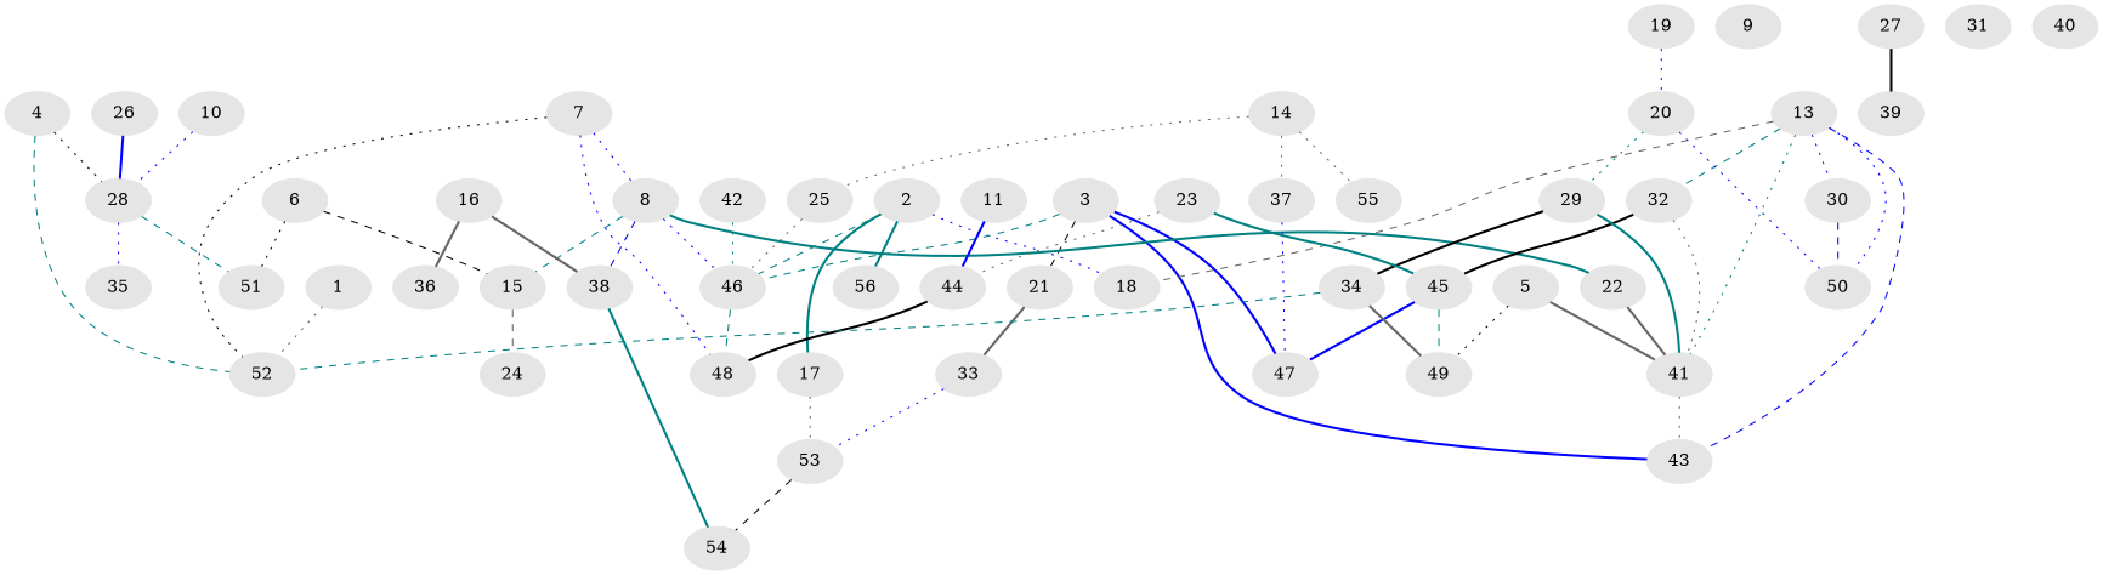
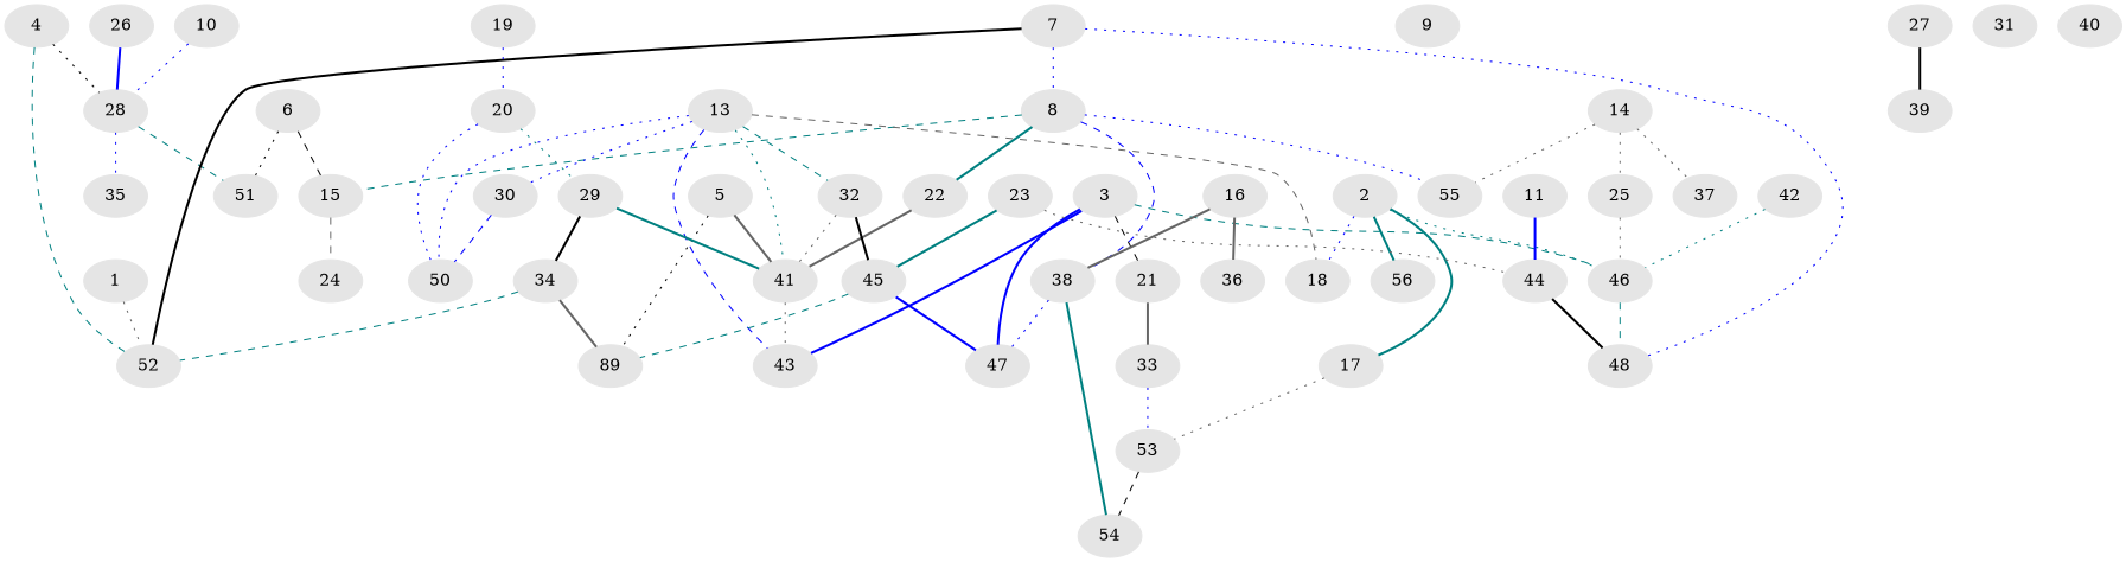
  graph {
    node [color=gray90 style=filled]
    edge [color=blue style=dotted]
    1
    52
    2
    17
    18
    46
    56
    53
    48
    3
    21
    43
    47
    33
    4
    28
    51
    35
    5
    41
-   49
+   49 [label=89]
    6
    15
    8
    22
    38
    55
    7
    24
    54
    9
    10
    11
    44
    13
    30
    32
    50
    45
    14
    25
    37
    16
    36
    19
    20
    29
    34
    23
    26
    27
    39
    31
    40
    42
    1 -- 52 [color=gray40]
    2 -- 17 [color=teal style=bold]
    2 -- 18
-   2 -- 46 [color=teal style=dashed]
+   2 -- 46 [color=teal]
    2 -- 56 [color=teal style=bold]
    17 -- 53 [color=gray40]
    46 -- 48 [color=teal style=dashed]
    53 -- 54 [color=black style=dashed]
    3 -- 46 [color=teal style=dashed]
    3 -- 21 [color=black style=dashed]
    3 -- 43 [style=bold]
    3 -- 47 [style=bold]
    21 -- 33 [color=gray40 style=bold]
    33 -- 53
    4 -- 52 [color=teal style=dashed]
    4 -- 28 [color=black]
    28 -- 51 [color=teal style=dashed]
    28 -- 35
    5 -- 41 [color=gray40 style=bold]
    5 -- 49 [color=black]
    41 -- 43 [color=gray40]
    6 -- 51 [color=black]
    6 -- 15 [color=black style=dashed]
    15 -- 24 [color=gray40 style=dashed]
    8 -- 15 [color=teal style=dashed]
    8 -- 22 [color=teal style=bold]
    8 -- 38 [style=dashed]
-   8 -- 46
+   8 -- 55
    22 -- 41 [color=gray40 style=bold]
    38 -- 54 [color=teal style=bold]
-   7 -- 52 [color=black]
+   7 -- 52 [color=black style=bold]
    7 -- 48
    7 -- 8
    10 -- 28
    11 -- 44 [style=bold]
    44 -- 48 [color=black style=bold]
    13 -- 18 [color=gray40 style=dashed]
    13 -- 43 [style=dashed]
    13 -- 41 [color=teal]
    13 -- 30
    13 -- 32 [color=teal style=dashed]
    13 -- 50
    30 -- 50 [style=dashed]
    32 -- 41 [color=gray40]
    32 -- 45 [color=black style=bold]
    45 -- 47 [style=bold]
    45 -- 49 [color=teal style=dashed]
    14 -- 55 [color=gray40]
    14 -- 25 [color=gray40]
    14 -- 37 [color=gray40]
    25 -- 46 [color=gray40]
-   37 -- 47
+   38 -- 47
    16 -- 38 [color=gray40 style=bold]
    16 -- 36 [color=gray40 style=bold]
    19 -- 20
    20 -- 50
    20 -- 29 [color=teal]
    29 -- 41 [color=teal style=bold]
    29 -- 34 [color=black style=bold]
    34 -- 52 [color=teal style=dashed]
    34 -- 49 [color=gray40 style=bold]
    23 -- 44 [color=gray40]
    23 -- 45 [color=teal style=bold]
    26 -- 28 [style=bold]
    27 -- 39 [color=black style=bold]
    42 -- 46 [color=teal]
  }
